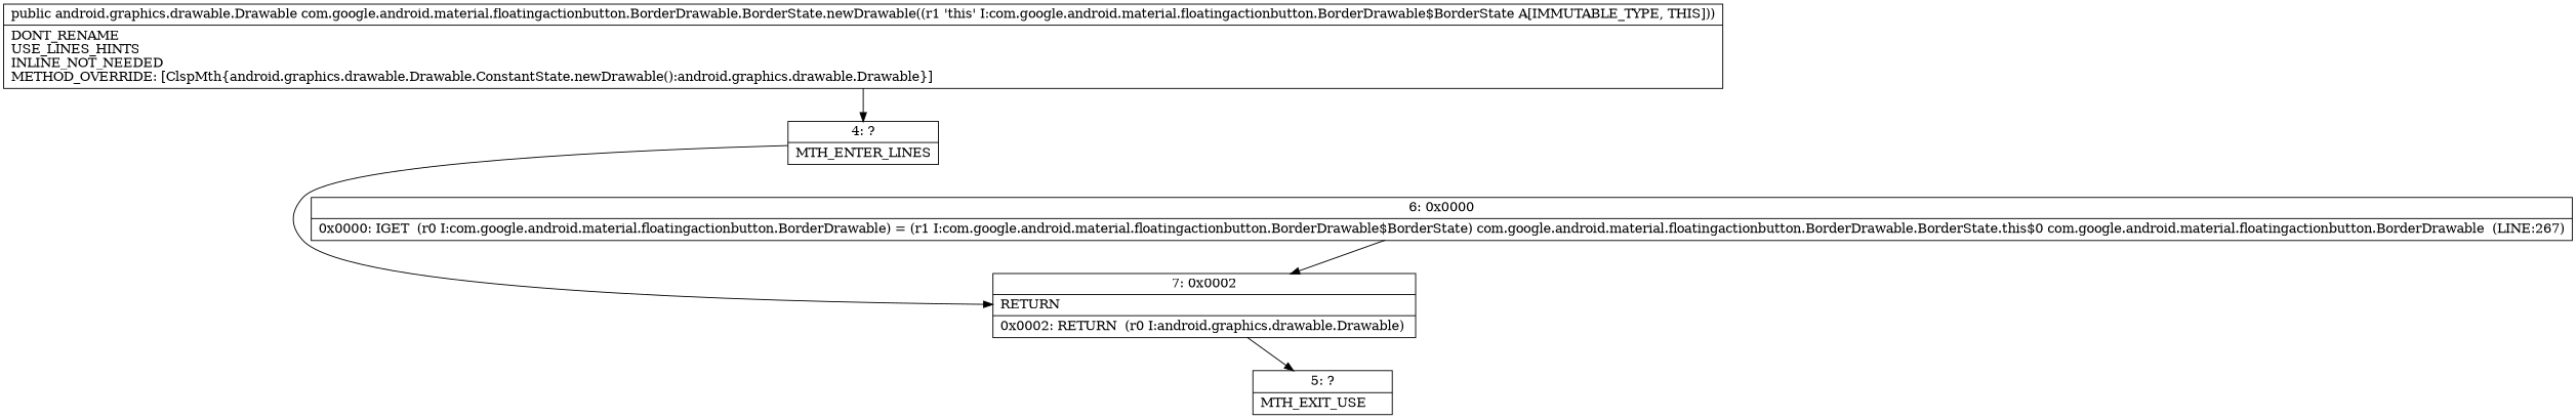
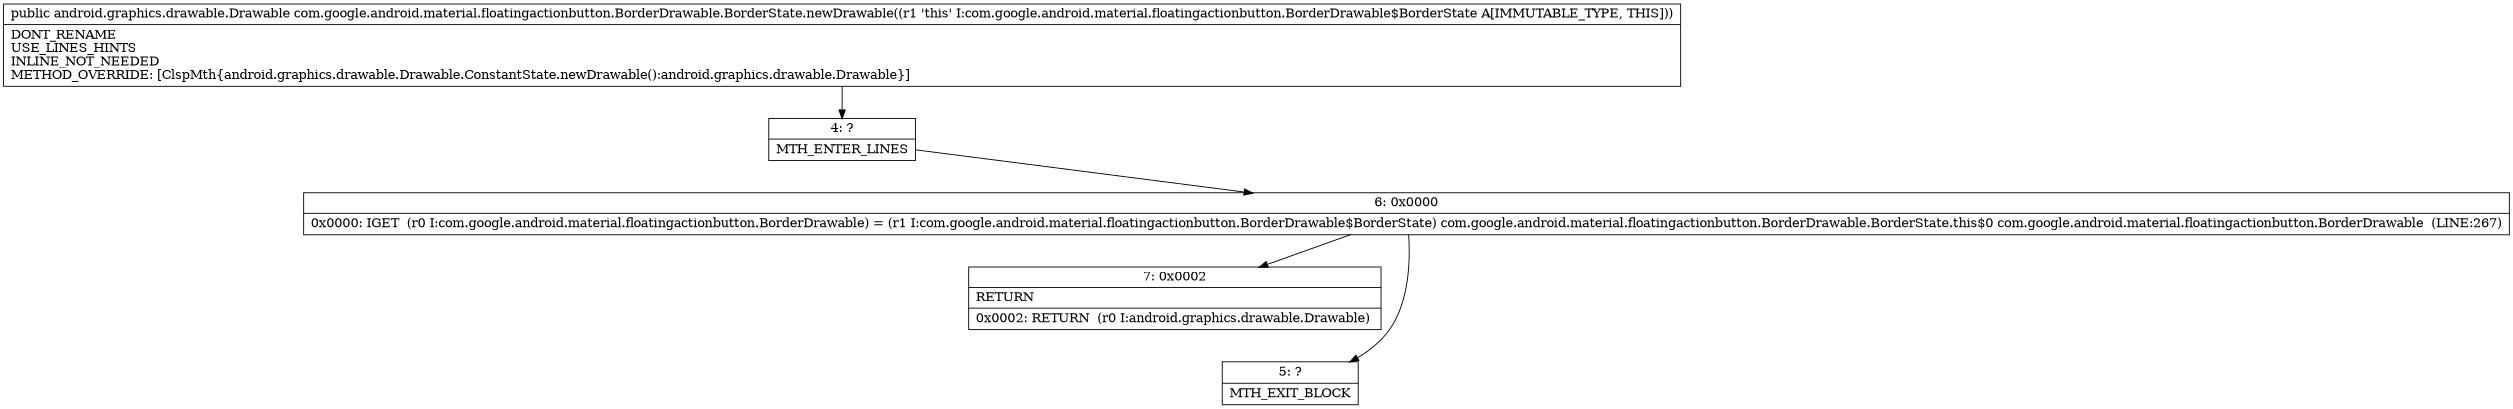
  digraph {
    node [shape=record]
    n1 [label="{4\:\ ?|MTH_ENTER_LINES\l}"]
    n2 [label="{6\:\ 0x0000|0x0000: IGET  (r0 I:com.google.android.material.floatingactionbutton.BorderDrawable) = (r1 I:com.google.android.material.floatingactionbutton.BorderDrawable$BorderState) com.google.android.material.floatingactionbutton.BorderDrawable.BorderState.this$0 com.google.android.material.floatingactionbutton.BorderDrawable  (LINE:267)\l}"]
    n3 [label="{7\:\ 0x0002|RETURN\l|0x0002: RETURN  (r0 I:android.graphics.drawable.Drawable) \l}"]
-   n4 [label="{5\:\ ?|MTH_EXIT_USE\l}"]
+   n4 [label="{5\:\ ?|MTH_EXIT_BLOCK\l}"]
    n5 [label="{public android.graphics.drawable.Drawable com.google.android.material.floatingactionbutton.BorderDrawable.BorderState.newDrawable((r1 'this' I:com.google.android.material.floatingactionbutton.BorderDrawable$BorderState A[IMMUTABLE_TYPE, THIS]))  | DONT_RENAME\lUSE_LINES_HINTS\lINLINE_NOT_NEEDED\lMETHOD_OVERRIDE: [ClspMth\{android.graphics.drawable.Drawable.ConstantState.newDrawable():android.graphics.drawable.Drawable\}]\l}"]
-   n1 -> n3
+   n1 -> n2
    n2 -> n3
-   n3 -> n4
+   n2 -> n4
    n5 -> n1
  }
